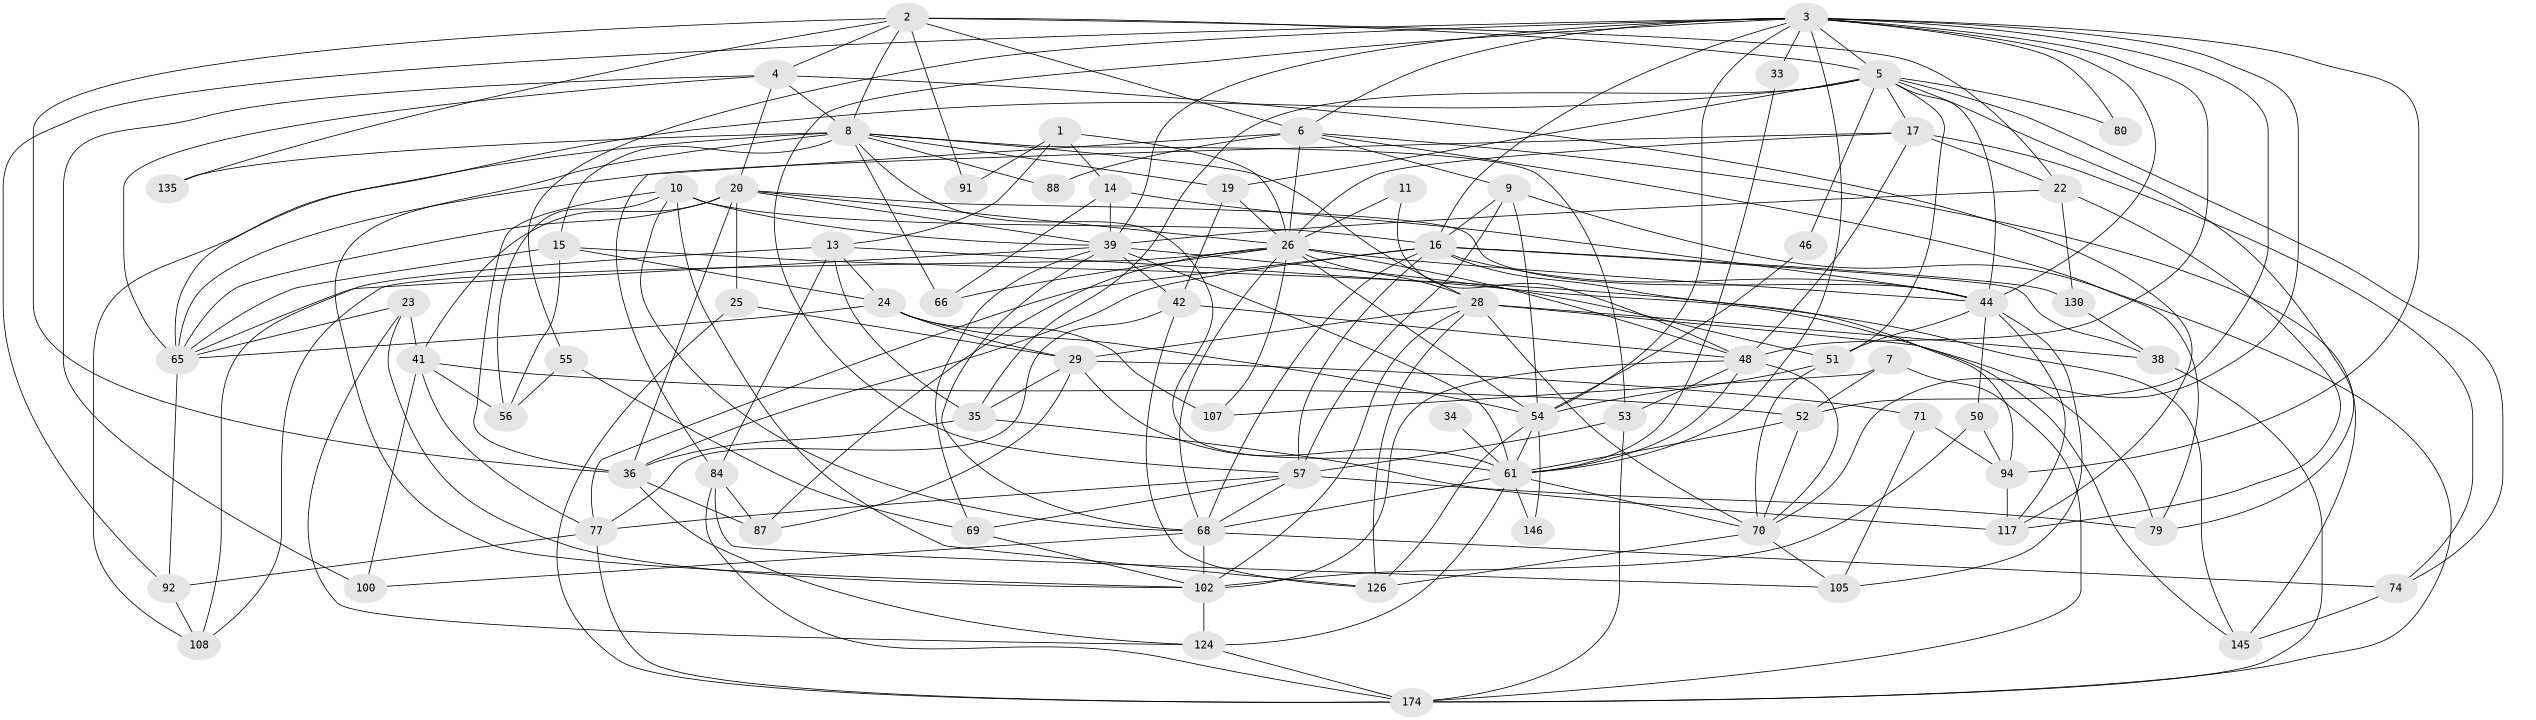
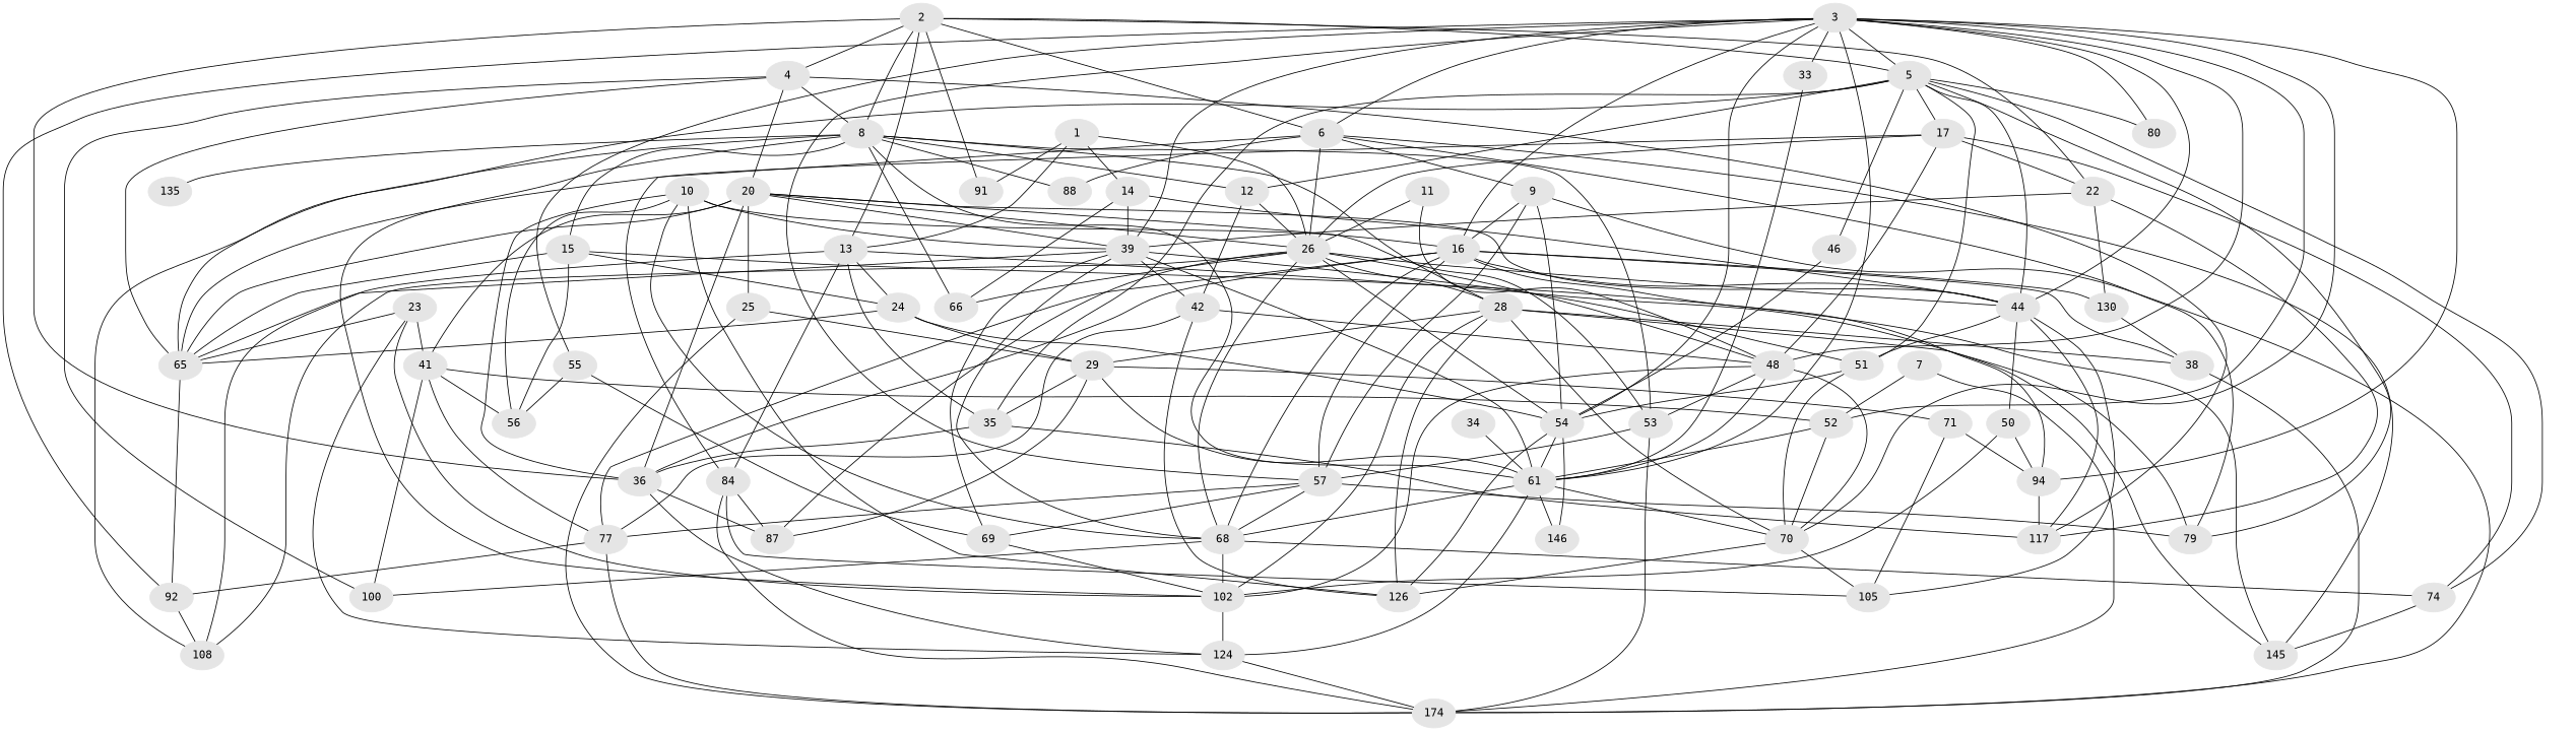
  graph {
    fontname="DejaVu Sans Mono"
    node [color=gray90 fontname="DejaVu Sans Mono" style=filled]
    edge [fontname="DejaVu Sans Mono"]
    1
    13
    14
    26 [super="+27+90"]
    91
    35 [super="+37"]
    84 [super="+143"]
    145
    108
    24 [super="+96"]
    39 [super="+43+58"]
    44 [super="+103+49+85"]
    66
    48 [super="+109+89"]
    54 [super="+106"]
-   107
    28 [super="+40"]
    68 [super="+95"]
    87
    2 [super="+78+47"]
    4 [super="+133"]
    5 [super="+147+18+19"]
    6 [super="+128"]
    8 [super="+93+59"]
    22 [super="+67"]
    36 [super="+138"]
    135
    20 [super="+64"]
    65 [super="+86"]
    100
    117 [super="+123"]
    80
-   12 [label=19]
+   12
    17 [super="+62+121"]
    46
    51
    74
    79
    9 [super="+98"]
    88
    61 [super="+114+75"]
    15 [super="+32"]
    53 [super="+72"]
    102 [super="+122"]
    130
    124 [super="+144"]
    3 [super="+111+120+115"]
    16 [super="+60+118"]
    33
    52
    55
    57 [super="+81+113"]
    70 [super="+104+76"]
    92
    94 [super="+136"]
    38
    77 [super="+125"]
    42
    69
    50 [super="+140"]
    105
    126
    146
    56 [super="+116"]
    25
    41 [super="+112"]
    n67 [label=174]
    7
    29 [super="+129"]
    10 [super="+31+30"]
    11
    23
    71 [super="+137"]
    34
    1 -- 13
    1 -- 14
    1 -- 26
    1 -- 91
    13 -- 35
    13 -- 84
    13 -- 145
    13 -- 108
    13 -- 24
    14 -- 39
    14 -- 44
    14 -- 66
    26 -- 108
    26 -- 44
    26 -- 66
    26 -- 48
    26 -- 54
-   26 -- 107
    26 -- 28
    26 -- 68
    26 -- 87
    35 -- 36
    35 -- 117
    84 -- 87
    84 -- 105
    84 -- n67
    24 -- 54
-   24 -- 107
    24 -- 65
    24 -- 29
    39 -- 68
    39 -- 65
    39 -- 51
    39 -- 61
    39 -- 42
    39 -- 69
    44 -- 117 [weight=2]
    44 -- 51
    44 -- 50
    44 -- 105
    48 -- 61
    48 -- 53
    48 -- 102
    48 -- 70
    54 -- 61
    54 -- 126
    54 -- 146
    28 -- 79
    28 -- 102
    28 -- 70 [weight=2]
    28 -- 38
    28 -- 126
    28 -- 29
    68 -- 100
    68 -- 74
    68 -- 102
    2 -- 91
    2 -- 4
    2 -- 5 [weight=2]
    2 -- 6
    2 -- 8
    2 -- 22
    2 -- 36
-   2 -- 135
+   2 -- 13
    4 -- 8
    4 -- 20
    4 -- 65
    4 -- 100
    4 -- 117
    5 -- 35
    5 -- 44
    5 -- 65
    5 -- 80
    5 -- 12
    5 -- 17
    5 -- 46
    5 -- 51
    5 -- 74
    5 -- 79
    6 -- 26
    6 -- 84 [weight=2]
    6 -- 145
    6 -- 79
    6 -- 9
    6 -- 88
    8 -- 108
    8 -- 66
    8 -- 28
    8 -- 135
    8 -- 12
    8 -- 88
    8 -- 61
    8 -- 15 [weight=2]
    8 -- 53
    8 -- 102
    22 -- 39
    22 -- 117
    22 -- 130
    36 -- 87
    36 -- 124
    20 -- 26
    20 -- 39
    20 -- 44
    20 -- 36
    20 -- 65
+   20 -- 53
    20 -- 25
    20 -- 41
    65 -- 92
    12 -- 26
    12 -- 42
    17 -- 26
    17 -- 48
    17 -- 22
    17 -- 65
    17 -- 74
    46 -- 54
    51 -- 54
    51 -- 70
    74 -- 145
    9 -- 54
    9 -- 16
    9 -- 57
    9 -- n67
    61 -- 68
    61 -- 124
    61 -- 70
    61 -- 146
    15 -- 145
    15 -- 24
    15 -- 65
    15 -- 56
    53 -- 57
    53 -- n67
    102 -- 124
    130 -- 38
    124 -- n67
    3 -- 39
    3 -- 44
    3 -- 48
    3 -- 54
    3 -- 5
    3 -- 6
    3 -- 80
    3 -- 61
    3 -- 16
    3 -- 33
    3 -- 52
    3 -- 55
    3 -- 57
    3 -- 70
    3 -- 92
    3 -- 94
    16 -- 44
    16 -- 68
    16 -- 36
    16 -- 130
    16 -- 57
    16 -- 94
    16 -- 38
    16 -- 77
    33 -- 61
    52 -- 61
    52 -- 70
    55 -- 69
    55 -- 56
    57 -- 68
    57 -- 79
    57 -- 77
    57 -- 69
    70 -- 105
    70 -- 126
    92 -- 108
    94 -- 117
    38 -- n67
    77 -- 92
    77 -- n67
    42 -- 48
    42 -- 77
    42 -- 126
    69 -- 102
    50 -- 102
    50 -- 94
    25 -- n67
    25 -- 29
    41 -- 100
    41 -- 52
    41 -- 77
    41 -- 56
-   7 -- 107
    7 -- 52
    7 -- n67
    29 -- 35
    29 -- 87
    29 -- 61
    29 -- 71
    10 -- 39
    10 -- 68
    10 -- 36
    10 -- 16
    10 -- 126
    10 -- 56
    11 -- 26
    11 -- 48
    23 -- 65
    23 -- 102
    23 -- 124
    23 -- 41
    71 -- 94
    71 -- 105
    34 -- 61
  }
